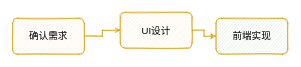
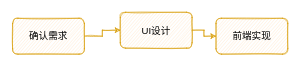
  <mxCell id="0" />
  <mxCell id="1" parent="0" />
- <mxCell id="2" value="" style="edgeStyle=orthogonalEdgeStyle;rounded=0;orthogonalLoop=1;jettySize=auto;html=1;sketch=1;fillColor=#ffe6cc;strokeColor=#d79b00;endArrow=open;" edge="1" parent="1" source="3" target="6"><mxGeometry relative="1" as="geometry" /></mxCell>
+ <mxCell id="2" value="" style="edgeStyle=orthogonalEdgeStyle;rounded=0;orthogonalLoop=1;jettySize=auto;html=1;sketch=1;fillColor=#ffe6cc;strokeColor=#d79b00;" edge="1" parent="1" source="3" target="6"><mxGeometry relative="1" as="geometry" /></mxCell>
  <mxCell id="3" value="&lt;font style=&quot;font-size: 16px&quot;&gt;确认需求&lt;/font&gt;" style="rounded=1;whiteSpace=wrap;html=1;sketch=1;fillColor=#ffe6cc;strokeColor=#d79b00;" vertex="1" parent="1"><mxGeometry x="20" y="30" width="120" height="60" as="geometry" /></mxCell>
- <mxCell id="4" value="&lt;font style=&quot;font-size: 16px&quot;&gt;前端实现&lt;/font&gt;" style="rounded=1;whiteSpace=wrap;html=1;sketch=1;fillColor=#d5e8d4;strokeColor=#d79b00;" vertex="1" parent="1"><mxGeometry x="360" y="30" width="120" height="60" as="geometry" /></mxCell>
+ <mxCell id="4" value="&lt;font style=&quot;font-size: 16px&quot;&gt;前端实现&lt;/font&gt;" style="rounded=1;whiteSpace=wrap;html=1;sketch=1;fillColor=#ffe6cc;strokeColor=#d79b00;" vertex="1" parent="1"><mxGeometry x="360" y="30" width="120" height="60" as="geometry" /></mxCell>
  <mxCell id="5" value="" style="edgeStyle=orthogonalEdgeStyle;rounded=0;orthogonalLoop=1;jettySize=auto;html=1;sketch=1;fillColor=#ffe6cc;strokeColor=#d79b00;" edge="1" parent="1" source="6" target="4"><mxGeometry relative="1" as="geometry" /></mxCell>
  <mxCell id="6" value="&lt;font style=&quot;font-size: 16px&quot;&gt;UI设计&lt;/font&gt;" style="rounded=1;whiteSpace=wrap;html=1;sketch=1;fillColor=#ffe6cc;strokeColor=#d79b00;" vertex="1" parent="1"><mxGeometry x="200" y="20" width="120" height="60" as="geometry" /></mxCell>
